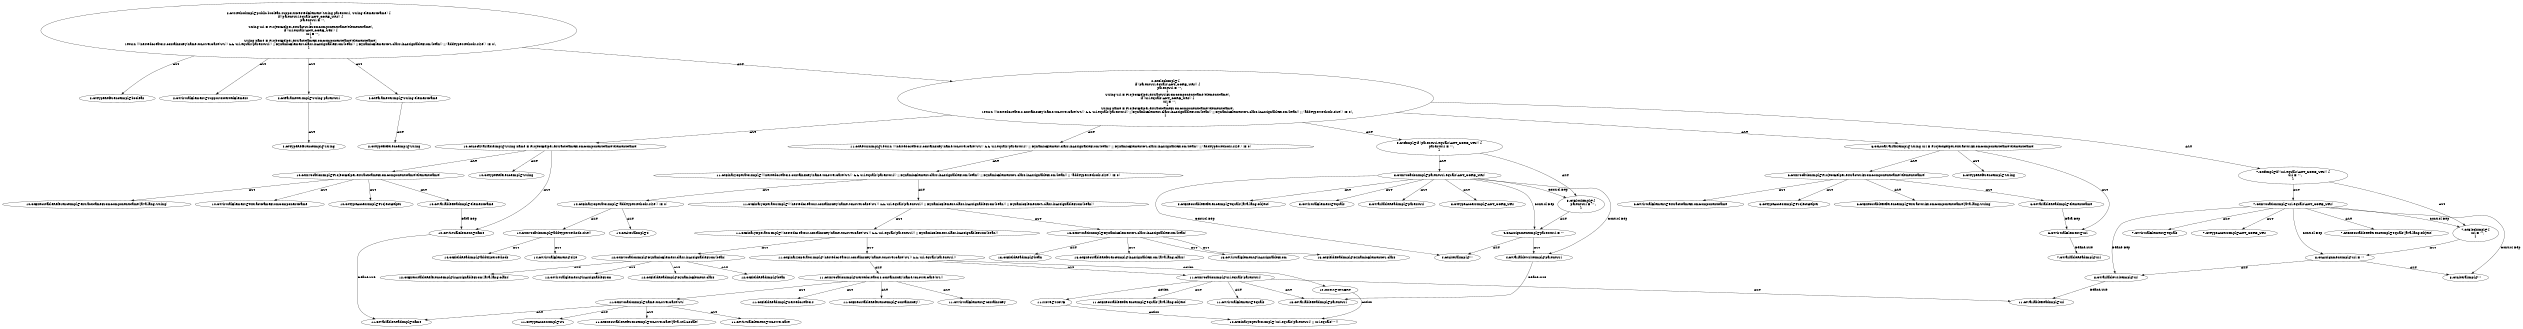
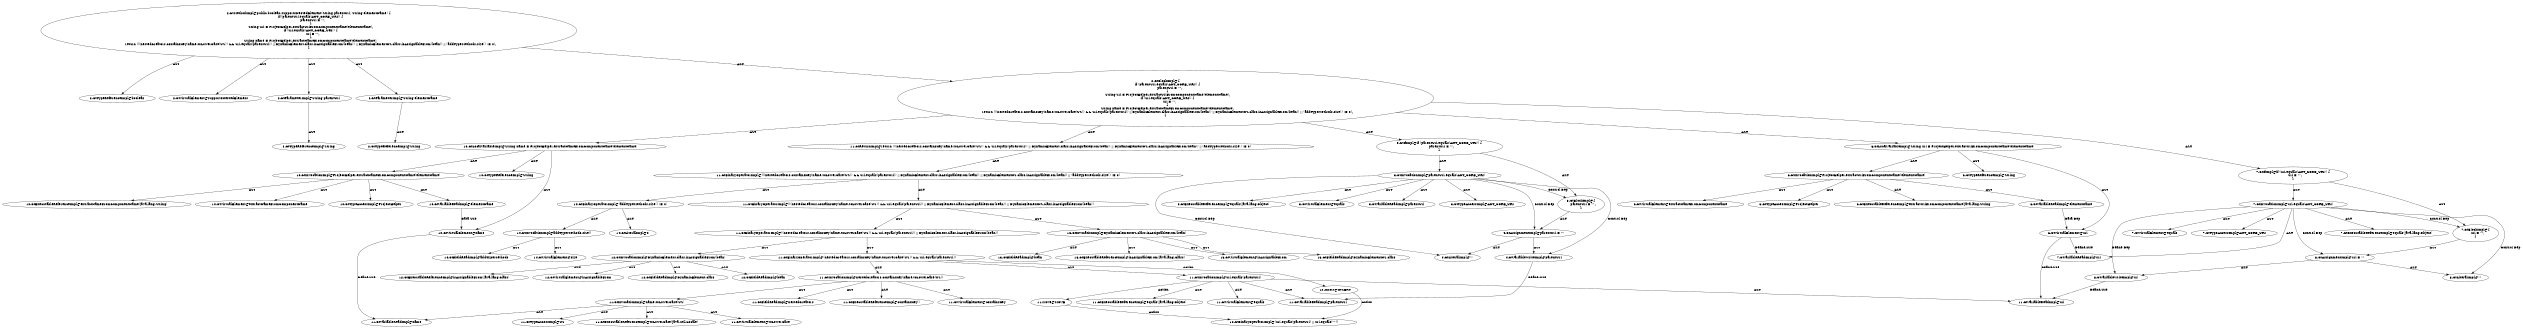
  digraph {
    node [shape=ellipse]
    n1 [label="2:CtTypeReferenceImpl@boolean"]
    n2 [label="2:CtVirtualElement@supportsNestedElement"]
    n3 [label="2:CtParameterImpl@String parentUri"]
    n4 [label="2:CtTypeReferenceImpl@String"]
    n5 [label="2:CtParameterImpl@String elementName"]
    n6 [label="2:CtTypeReferenceImpl@String"]
    n7 [label="3:CtExecutableReferenceImpl@equals(java.lang.Object)"]
    n8 [label="3:CtVirtualElement@equals"]
    n9 [label="3:CtVariableReadImpl@parentUri"]
    n10 [label="3:CtTypeAccessImpl@ANT_CORE_URI"]
    n11 [label="3:CtInvocationImpl@parentUri.equals(ANT_CORE_URI)"]
    n12 [label="4:CtVariableWriteImpl@parentUri"]
    n13 [label="4:CtLiteralImpl@\"\""]
    n14 [label="4:CtAssignmentImpl@parentUri = \"\""]
    n15 [label="3:CtBlockImpl@\{\n    parentUri = \"\";\n\}"]
-   n16 [label="18:CtVariableReadImpl@parentUri"]
+   n16 [label="11:CtVariableReadImpl@parentUri"]
    n17 [label="3:CtIfImpl@if (parentUri.equals(ANT_CORE_URI)) \{\n    parentUri = \"\";\n\}"]
    n18 [label="6:CtTypeReferenceImpl@String"]
    n19 [label="6:CtExecutableReferenceImpl@extractUriFromComponentName(java.lang.String)"]
    n20 [label="6:CtVirtualElement@extractNameFromComponentName"]
    n21 [label="6:CtTypeAccessImpl@ProjectHelper"]
    n22 [label="6:CtVariableReadImpl@elementName"]
    n23 [label="6:CtVirtualElement@uri"]
    n24 [label="7:CtVariableReadImpl@uri"]
    n25 [label="11:CtVariableReadImpl@uri"]
    n26 [label="6:CtInvocationImpl@ProjectHelper.extractUriFromComponentName(elementName)"]
    n27 [label="6:CtLocalVariableImpl@String uri = ProjectHelper.extractUriFromComponentName(elementName)"]
    n28 [label="7:CtExecutableReferenceImpl@equals(java.lang.Object)"]
    n29 [label="7:CtVirtualElement@equals"]
    n30 [label="7:CtTypeAccessImpl@ANT_CORE_URI"]
    n31 [label="7:CtInvocationImpl@uri.equals(ANT_CORE_URI)"]
    n32 [label="8:CtVariableWriteImpl@uri"]
    n33 [label="8:CtLiteralImpl@\"\""]
    n34 [label="8:CtAssignmentImpl@uri = \"\""]
    n35 [label="7:CtBlockImpl@\{\n    uri = \"\";\n\}"]
    n36 [label="7:CtIfImpl@if (uri.equals(ANT_CORE_URI)) \{\n    uri = \"\";\n\}"]
    n37 [label="10:CtTypeReferenceImpl@String"]
    n38 [label="10:CtExecutableReferenceImpl@extractNameFromComponentName(java.lang.String)"]
    n39 [label="10:CtVirtualElement@extractNameFromComponentName"]
    n40 [label="10:CtTypeAccessImpl@ProjectHelper"]
    n41 [label="10:CtVariableReadImpl@elementName"]
    n42 [label="10:CtVirtualElement@name"]
    n43 [label="11:CtVariableReadImpl@name"]
    n44 [label="10:CtInvocationImpl@ProjectHelper.extractNameFromComponentName(elementName)"]
    n45 [label="10:CtLocalVariableImpl@String name = ProjectHelper.extractNameFromComponentName(elementName)"]
    n46 [label="11:CtExecutableReferenceImpl@containsKey()"]
    n47 [label="11:CtVirtualElement@containsKey"]
    n48 [label="11:CtFieldReadImpl@nestedCreators"]
    n49 [label="11:CtExecutableReferenceImpl@toLowerCase(java.util.Locale)"]
    n50 [label="11:CtVirtualElement@toLowerCase"]
    n51 [label="11:CtTypeAccessImpl@US"]
    n52 [label="11:CtInvocationImpl@name.toLowerCase(US)"]
    n53 [label="11:CtInvocationImpl@nestedCreators.containsKey(name.toLowerCase(US))"]
    n54 [label="11:CtExecutableReferenceImpl@equals(java.lang.Object)"]
    n55 [label="11:CtVirtualElement@equals"]
    n56 [label="11:CtInvocationImpl@uri.equals(parentUri)"]
    n57 [label="11:Move@MOVE"]
    n58 [label="12:CtBinaryOperatorImpl@(uri.equals(parentUri) || uri.equals(\"\"))"]
    n59 [label="11:CtBinaryOperatorImpl@(nestedCreators.containsKey(name.toLowerCase(US)) && uri.equals(parentUri))"]
    n60 [label="12:Insert@INSERT"]
    n61 [label="12:CtExecutableReferenceImpl@isAssignableFrom(java.lang.Class)"]
    n62 [label="12:CtVirtualElement@isAssignableFrom"]
    n63 [label="12:CtFieldReadImpl@DynamicElement.class"]
    n64 [label="12:CtFieldReadImpl@bean"]
    n65 [label="12:CtInvocationImpl@DynamicElement.class.isAssignableFrom(bean)"]
    n66 [label="11:CtBinaryOperatorImpl@((nestedCreators.containsKey(name.toLowerCase(US)) && uri.equals(parentUri)) || DynamicElement.class.isAssignableFrom(bean))"]
    n67 [label="13:CtExecutableReferenceImpl@isAssignableFrom(java.lang.Class)"]
    n68 [label="13:CtVirtualElement@isAssignableFrom"]
    n69 [label="13:CtFieldReadImpl@DynamicElementNS.class"]
    n70 [label="13:CtFieldReadImpl@bean"]
    n71 [label="13:CtInvocationImpl@DynamicElementNS.class.isAssignableFrom(bean)"]
    n72 [label="11:CtBinaryOperatorImpl@(((nestedCreators.containsKey(name.toLowerCase(US)) && uri.equals(parentUri)) || DynamicElement.class.isAssignableFrom(bean)) || DynamicElementNS.class.isAssignableFrom(bean))"]
    n73 [label="14:CtVirtualElement@size"]
    n74 [label="14:CtFieldReadImpl@addTypeMethods"]
    n75 [label="14:CtInvocationImpl@addTypeMethods.size()"]
    n76 [label="14:CtLiteralImpl@0"]
    n77 [label="14:CtBinaryOperatorImpl@(addTypeMethods.size() != 0)"]
    n78 [label="11:CtBinaryOperatorImpl@(((nestedCreators.containsKey(name.toLowerCase(US)) && uri.equals(parentUri)) || DynamicElement.class.isAssignableFrom(bean)) || DynamicElementNS.class.isAssignableFrom(bean)) || (addTypeMethods.size() != 0)"]
    n79 [label="11:CtReturnImpl@return (((nestedCreators.containsKey(name.toLowerCase(US)) && uri.equals(parentUri)) || DynamicElement.class.isAssignableFrom(bean)) || DynamicElementNS.class.isAssignableFrom(bean)) || (addTypeMethods.size() != 0)"]
    n80 [label="2:CtBlockImpl@\{\n    if (parentUri.equals(ANT_CORE_URI)) \{\n        parentUri = \"\";\n    \}\n    String uri = ProjectHelper.extractUriFromComponentName(elementName);\n    if (uri.equals(ANT_CORE_URI)) \{\n        uri = \"\";\n    \}\n    String name = ProjectHelper.extractNameFromComponentName(elementName);\n    return (((nestedCreators.containsKey(name.toLowerCase(US)) && uri.equals(parentUri)) || DynamicElement.class.isAssignableFrom(bean)) || DynamicElementNS.class.isAssignableFrom(bean)) || (addTypeMethods.size() != 0);\n\}"]
    n81 [label="2:CtMethodImpl@public boolean supportsNestedElement(String parentUri, String elementName) \{\n    if (parentUri.equals(ANT_CORE_URI)) \{\n        parentUri = \"\";\n    \}\n    String uri = ProjectHelper.extractUriFromComponentName(elementName);\n    if (uri.equals(ANT_CORE_URI)) \{\n        uri = \"\";\n    \}\n    String name = ProjectHelper.extractNameFromComponentName(elementName);\n    return (((nestedCreators.containsKey(name.toLowerCase(US)) && uri.equals(parentUri)) || DynamicElement.class.isAssignableFrom(bean)) || DynamicElementNS.class.isAssignableFrom(bean)) || (addTypeMethods.size() != 0);\n\}"]
    n3 -> n4 [label=AST]
    n5 -> n6 [label=AST]
    n11 -> n7 [label=AST]
    n11 -> n8 [label=AST]
    n11 -> n9 [label=AST]
    n11 -> n10 [label=AST]
    n11 -> n12 [label="Control Dep"]
    n11 -> n13 [label="Control Dep"]
    n11 -> n14 [label="Control Dep"]
    n11 -> n15 [label="Control Dep"]
    n12 -> n16 [label="Define-Use"]
    n14 -> n12 [label=AST]
    n14 -> n13 [label=AST]
    n15 -> n14 [label=AST]
    n17 -> n11 [label=AST]
    n17 -> n15 [label=AST]
    n22 -> n23 [label="Data Dep"]
    n23 -> n24 [label="Define-Use"]
+   n23 -> n25 [label="Define-Use"]
    n26 -> n19 [label=AST]
    n26 -> n20 [label=AST]
    n26 -> n21 [label=AST]
    n26 -> n22 [label=AST]
    n27 -> n18 [label=AST]
    n27 -> n23 [label=AST]
    n27 -> n26 [label=AST]
+   n31 -> n24 [label=AST]
    n31 -> n28 [label=AST]
    n31 -> n29 [label=AST]
    n31 -> n30 [label=AST]
    n31 -> n32 [label="Define Dep"]
    n31 -> n33 [label="Control Dep"]
    n31 -> n34 [label="Control Dep"]
    n31 -> n35 [label="Control Dep"]
    n32 -> n25 [label="Define-Use"]
    n34 -> n32 [label=AST]
    n34 -> n33 [label=AST]
    n35 -> n34 [label=AST]
    n36 -> n31 [label=AST]
    n36 -> n35 [label=AST]
-   n41 -> n42 [label="Data Dep"]
+   n41 -> n42 [label="Data Use"]
    n42 -> n43 [label="Define-Use"]
    n44 -> n38 [label=AST]
    n44 -> n39 [label=AST]
    n44 -> n40 [label=AST]
    n44 -> n41 [label=AST]
    n45 -> n37 [label=AST]
    n45 -> n42 [label=AST]
    n45 -> n44 [label=AST]
    n52 -> n43 [label=AST]
    n52 -> n49 [label=AST]
    n52 -> n50 [label=AST]
    n52 -> n51 [label=AST]
    n53 -> n46 [label=AST]
    n53 -> n47 [label=AST]
    n53 -> n48 [label=AST]
    n53 -> n52 [label=AST]
    n56 -> n16 [label=AST]
    n56 -> n25 [label=AST]
    n56 -> n54 [label=AST]
    n56 -> n55 [label=AST]
    n56 -> n57 [label=Action]
    n57 -> n58 [label=Action]
    n59 -> n53 [label=AST]
    n59 -> n56 [label=AST]
    n59 -> n60 [label=Action]
    n60 -> n58 [label=Action]
    n65 -> n61 [label=AST]
    n65 -> n62 [label=AST]
    n65 -> n63 [label=AST]
    n65 -> n64 [label=AST]
    n66 -> n59 [label=AST]
    n66 -> n65 [label=AST]
    n71 -> n67 [label=AST]
    n71 -> n68 [label=AST]
    n71 -> n69 [label=AST]
    n71 -> n70 [label=AST]
    n72 -> n66 [label=AST]
    n72 -> n71 [label=AST]
    n75 -> n73 [label=AST]
    n75 -> n74 [label=AST]
    n77 -> n75 [label=AST]
    n77 -> n76 [label=AST]
    n78 -> n72 [label=AST]
    n78 -> n77 [label=AST]
    n79 -> n78 [label=AST]
    n80 -> n17 [label=AST]
    n80 -> n27 [label=AST]
    n80 -> n36 [label=AST]
    n80 -> n45 [label=AST]
    n80 -> n79 [label=AST]
    n81 -> n1 [label=AST]
    n81 -> n2 [label=AST]
    n81 -> n3 [label=AST]
    n81 -> n5 [label=AST]
    n81 -> n80 [label=AST]
  }
